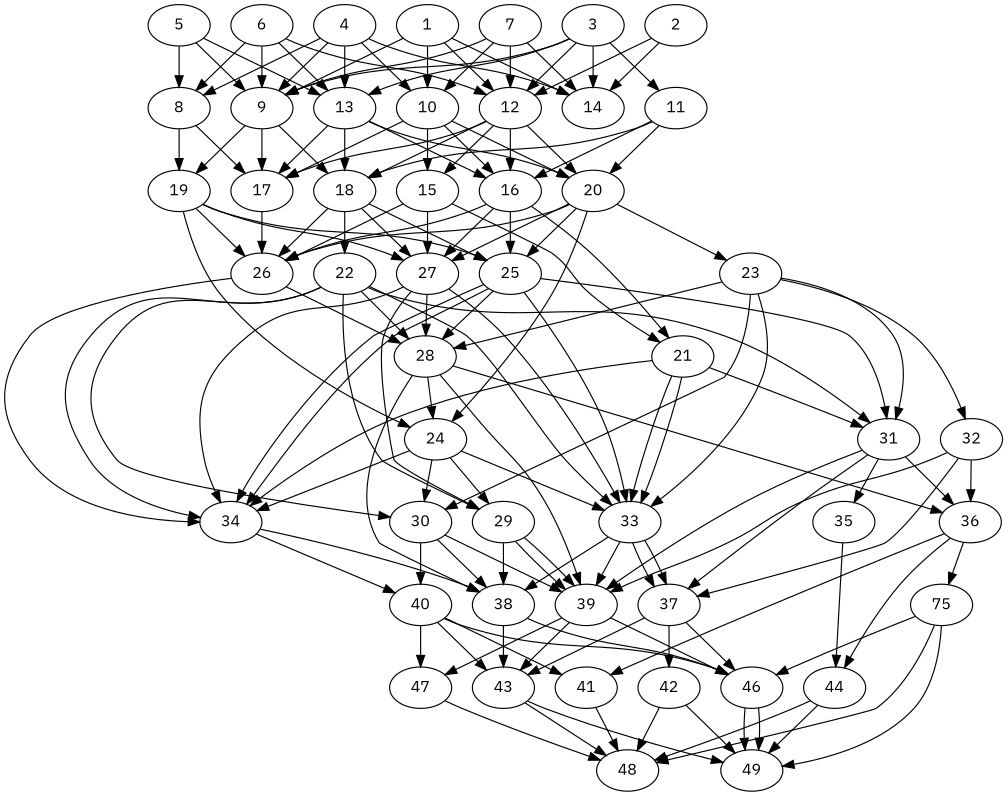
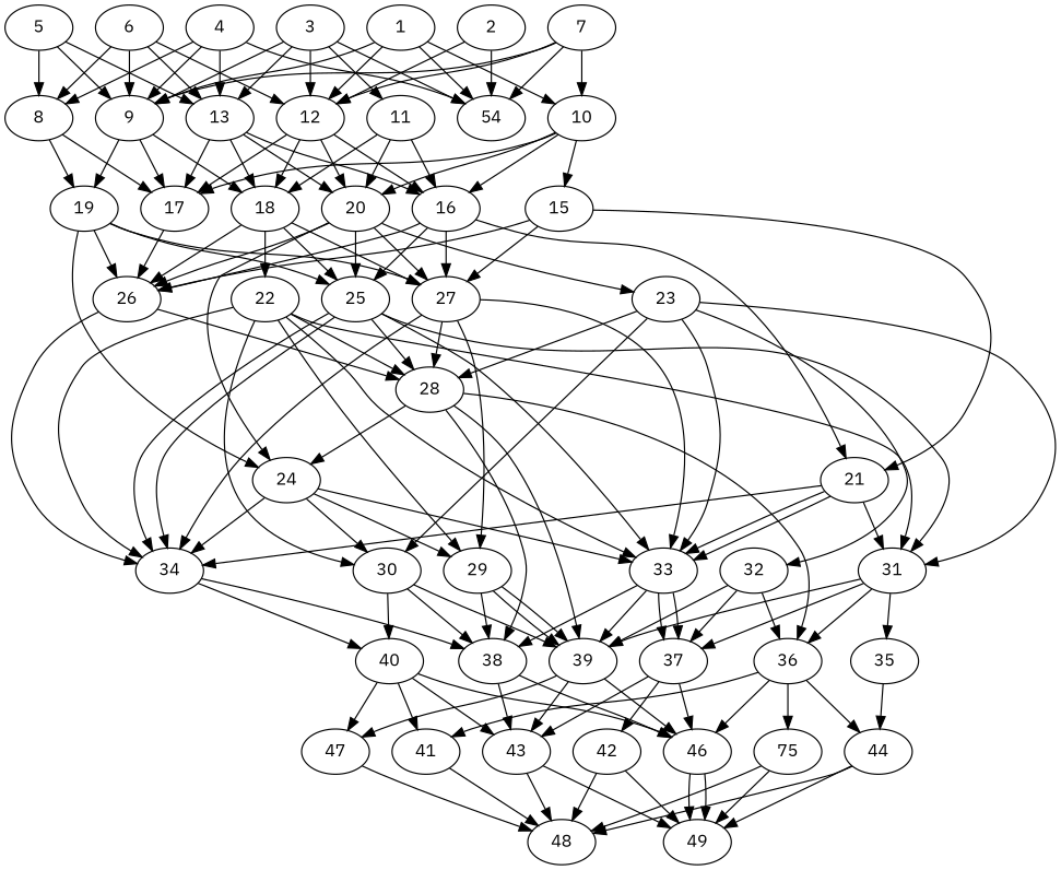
  digraph {
    fontname="IBM Plex Sans"
    node [alpha=0.06 fontname="IBM Plex Sans"]
    edge [fontname="IBM Plex Sans"]
    1 [alpha=0.11 expect_size=6836224]
    9 [expect_size=52142080]
    10 [alpha=0.00 expect_size=29811712]
    12 [alpha=0.02 expect_size=16351232]
-   14 [alpha=0.13 expect_size=47123456]
+   14 [alpha=0.13 expect_size=47123456 label=54]
    17 [alpha=0.15 expect_size=26874880]
    19 [alpha=0.05 expect_size=16190464]
    18 [expect_size=27411456]
    15 [alpha=0.15 expect_size=40279040]
    16 [alpha=0.18 expect_size=36511744]
    20 [alpha=0.13 expect_size=29224960]
    26 [alpha=0.02 expect_size=36550656]
    27 [alpha=0.17 expect_size=32726016]
    25 [alpha=0.18 expect_size=48595968]
    24 [alpha=0.10 expect_size=18322432]
    22 [alpha=0.18 expect_size=13724672]
    21 [alpha=0.01 expect_size=29965312]
    23 [alpha=0.09 expect_size=18614272]
    2 [alpha=0.01 expect_size=26250240]
    3 [alpha=0.12 expect_size=36250624]
    11 [alpha=0.13 expect_size=36467712]
    13 [alpha=0.20 expect_size=17970176]
    4 [alpha=0.17 expect_size=31772672]
    8 [alpha=0.15 expect_size=5650432]
    5 [alpha=0.18 expect_size=18679808]
    6 [alpha=0.16 expect_size=44242944]
    7 [alpha=0.00 expect_size=31227904]
    34 [alpha=0.09 expect_size=48901120]
    28 [alpha=0.12 expect_size=19960832]
    33 [alpha=0.03 expect_size=28171264]
    29 [alpha=0.07 expect_size=35009536]
    31 [alpha=0.11 expect_size=29517824]
    30 [alpha=0.12 expect_size=46765056]
    32 [alpha=0.14 expect_size=32046080]
    36 [alpha=0.05 expect_size=21279744]
    39 [alpha=0.20 expect_size=45131776]
    35 [alpha=0.11 expect_size=26396672]
    37 [alpha=0.09 expect_size=25364480]
    38 [alpha=0.02 expect_size=17449984]
    40 [alpha=0.08 expect_size=13751296]
    44 [alpha=0.09 expect_size=12625920]
    41 [expect_size=42248192]
    n43 [alpha=0.01 expect_size=34340864 label=75]
    46 [expect_size=11985920]
    43 [alpha=0.16 expect_size=6173696]
    47 [alpha=0.02 expect_size=24014848]
    42 [alpha=0.08 expect_size=20290560]
    48 [alpha=0.05 expect_size=44873728]
    49 [alpha=0.00 expect_size=49548288]
    1 -> 9
    1 -> 10
    1 -> 12
    1 -> 14
    9 -> 17
    9 -> 19
    9 -> 18
    10 -> 17
    10 -> 15
    10 -> 16
    10 -> 20
    12 -> 17
    12 -> 18
-   12 -> 15
    12 -> 16
    12 -> 20
    17 -> 26
    19 -> 26
    19 -> 27
    19 -> 25
    19 -> 24
    18 -> 26
    18 -> 27
    18 -> 25
    18 -> 22
    15 -> 26
    15 -> 27
    15 -> 21
    16 -> 26
    16 -> 27
    16 -> 25
    16 -> 21
    20 -> 26
    20 -> 27
    20 -> 25
    20 -> 24
    20 -> 23
    26 -> 34
    26 -> 28
    27 -> 34
    27 -> 28
    27 -> 33
    27 -> 29
    25 -> 34
    25 -> 34
    25 -> 28
    25 -> 33
    25 -> 31
    24 -> 34
    24 -> 33
    24 -> 29
    24 -> 30
    22 -> 34
    22 -> 28
    22 -> 33
    22 -> 29
    22 -> 31
    22 -> 30
    21 -> 34
    21 -> 33
    21 -> 33
    21 -> 31
    23 -> 28
    23 -> 33
    23 -> 31
    23 -> 30
    23 -> 32
    2 -> 12
    2 -> 14
    3 -> 9
    3 -> 12
    3 -> 14
    3 -> 11
    3 -> 13
    11 -> 18
    11 -> 16
    11 -> 20
    13 -> 17
    13 -> 18
    13 -> 16
    13 -> 20
    4 -> 9
-   4 -> 10
    4 -> 14
    4 -> 13
    4 -> 8
    8 -> 17
    8 -> 19
    5 -> 9
    5 -> 13
    5 -> 8
    6 -> 9
    6 -> 12
    6 -> 13
    6 -> 8
    7 -> 9
    7 -> 10
    7 -> 12
    7 -> 14
    34 -> 38
    34 -> 40
    28 -> 24
    28 -> 36
    28 -> 39
    28 -> 38
    33 -> 39
    33 -> 37
    33 -> 37
    33 -> 38
    29 -> 39
    29 -> 39
    29 -> 38
    31 -> 36
    31 -> 39
    31 -> 35
    31 -> 37
    30 -> 39
    30 -> 38
    30 -> 40
    32 -> 36
    32 -> 39
    32 -> 37
    36 -> 44
    36 -> 41
    36 -> n43
-   n43 -> 46
+   36 -> 46
    39 -> 46
    39 -> 43
    39 -> 47
    35 -> 44
    37 -> 46
    37 -> 43
    37 -> 42
    38 -> 46
    38 -> 43
    40 -> 41
    40 -> 46
    40 -> 43
    40 -> 47
    44 -> 48
    44 -> 49
    41 -> 48
    n43 -> 48
    n43 -> 49
    46 -> 49
    46 -> 49
    43 -> 48
    43 -> 49
    47 -> 48
    42 -> 48
    42 -> 49
  }
